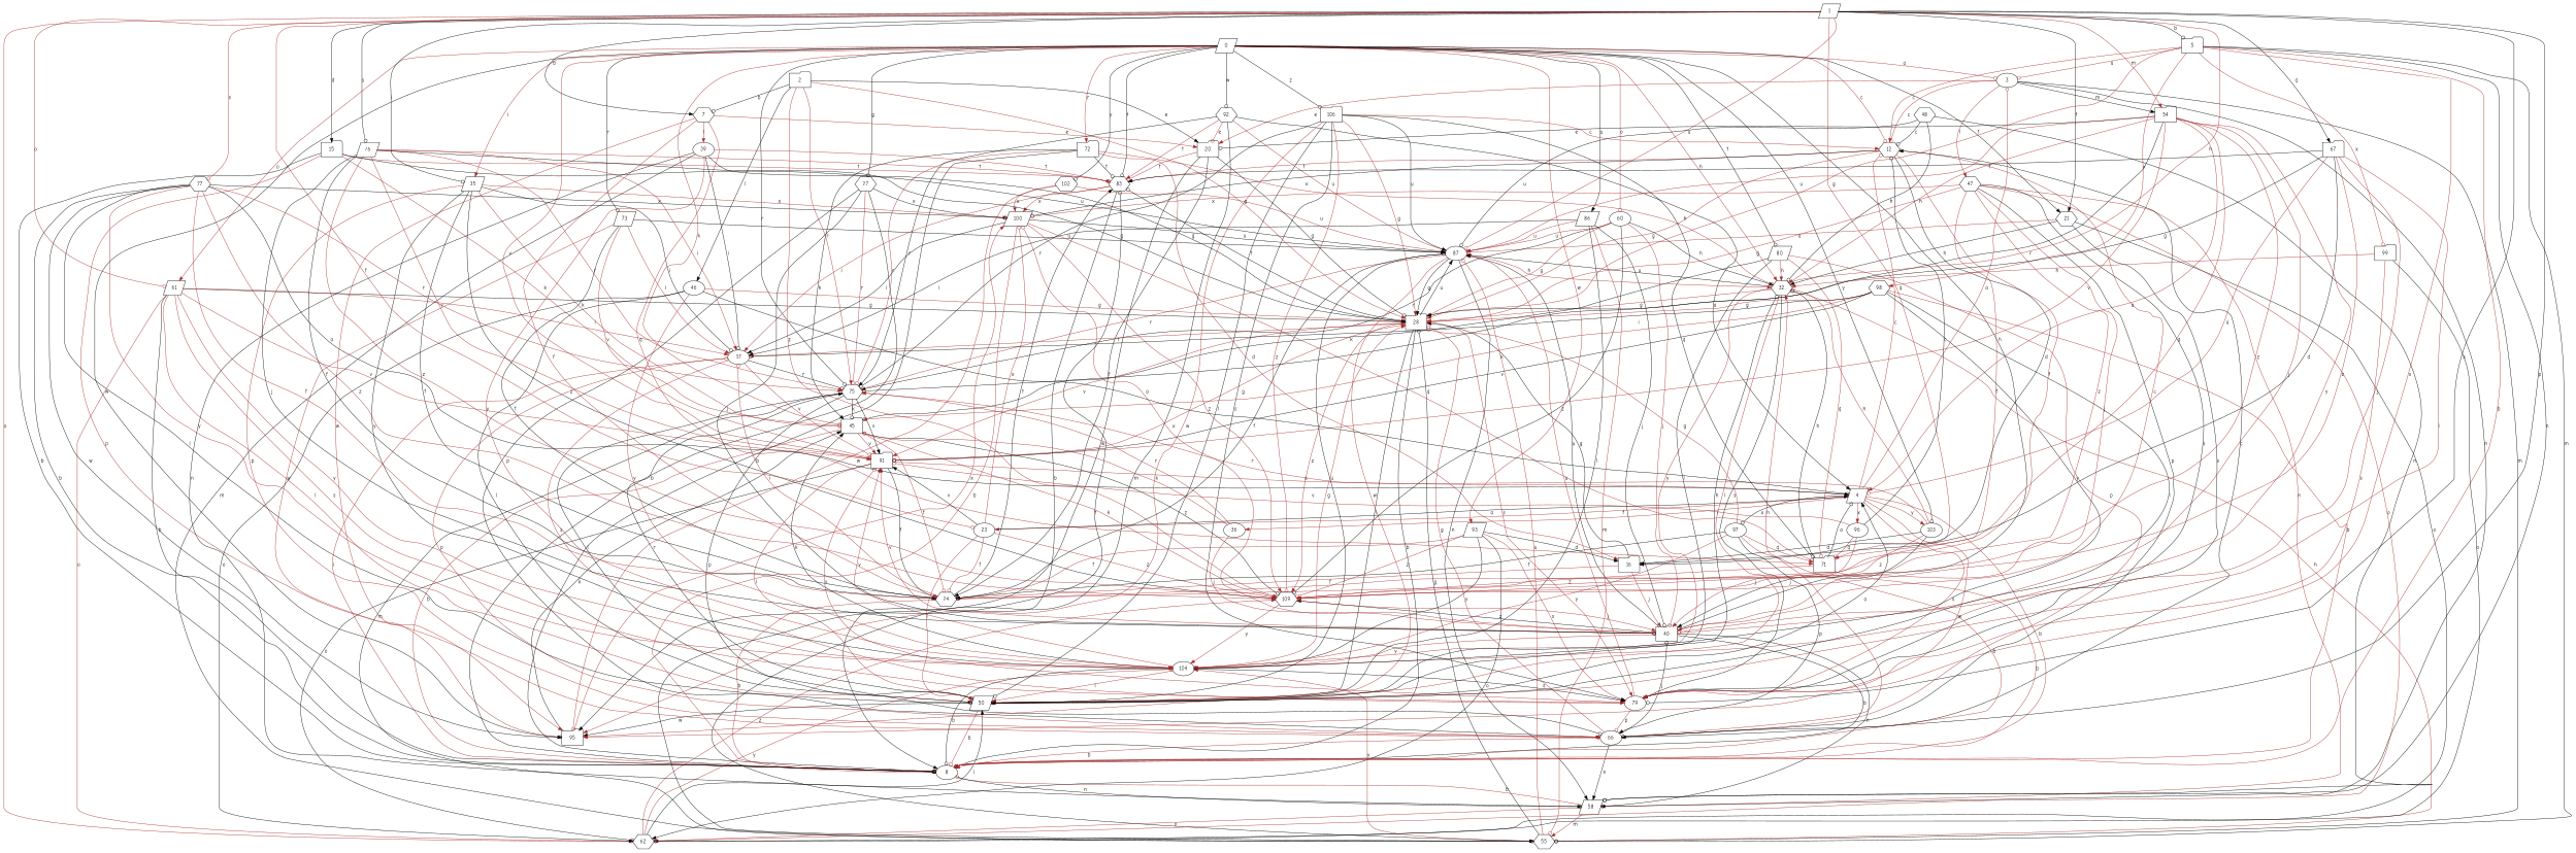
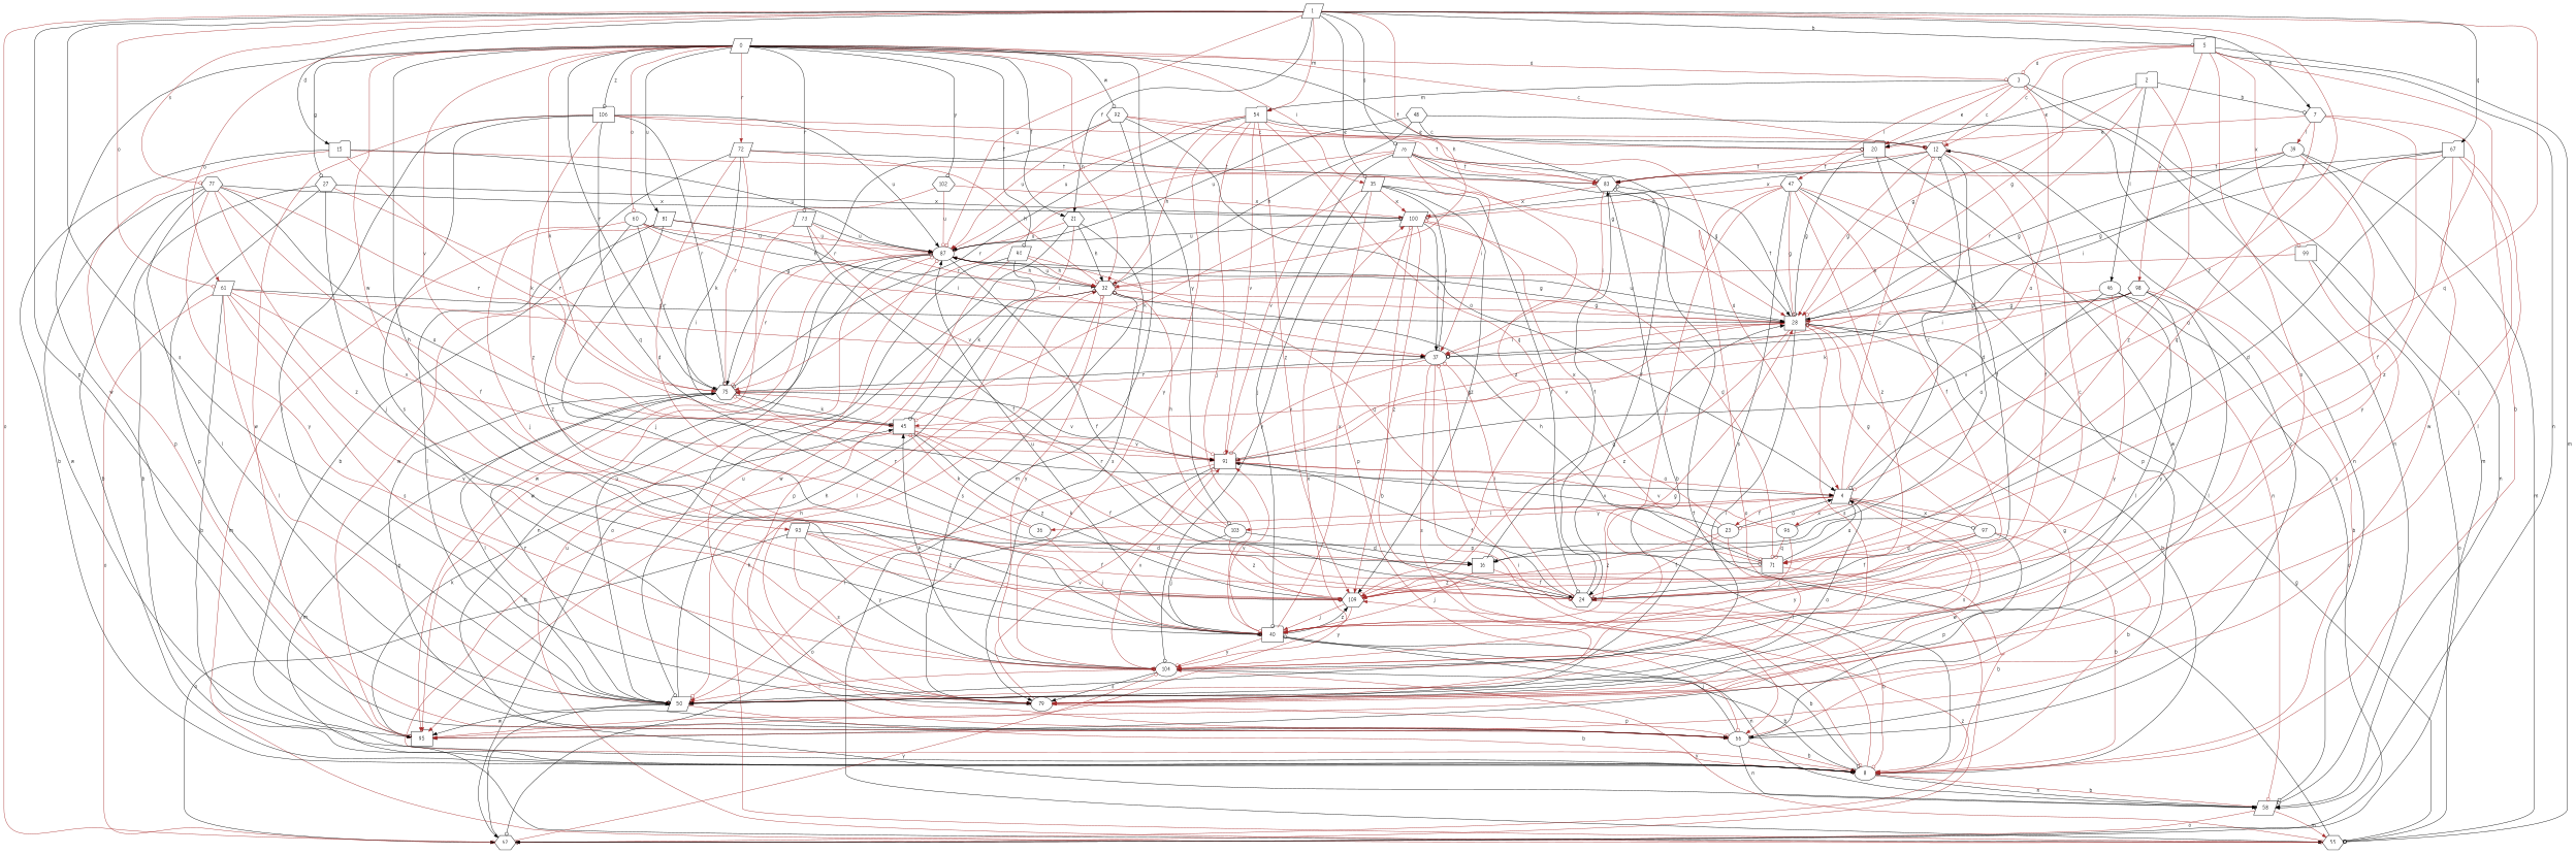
  strict digraph {
    fontname="Comic Neue"
    node [fontname="Comic Neue" shape=hexagon]
    edge [arrowhead=odot color=brown fontname="Comic Neue"]
    0 [shape=parallelogram]
    3 [shape=ellipse]
    12
    21
    27
    32
    35 [shape=parallelogram]
    40 [shape=folder]
    45 [shape=folder]
    60 [shape=ellipse]
    61 [shape=parallelogram]
-   72 [shape=folder]
+   72 [shape=parallelogram]
    73 [shape=parallelogram]
    75
    80 [shape=parallelogram]
    83
-   86 [shape=parallelogram]
+   86 [shape=parallelogram label=81]
    91 [shape=folder]
    92
    93 [shape=parallelogram]
    95 [shape=folder]
    102
    103 [shape=ellipse]
    106 [shape=folder]
    54 [shape=folder]
    20 [shape=folder]
    47
    55
    58 [shape=parallelogram]
    28 [shape=folder]
    24
    16 [shape=folder]
    100 [shape=parallelogram]
    62
    79 [shape=ellipse]
    87 [shape=ellipse]
    66 [shape=ellipse]
    8 [shape=ellipse]
    50 [shape=parallelogram]
    104 [shape=ellipse]
    109
    37 [shape=ellipse]
    71 [shape=folder]
    4 [shape=parallelogram]
    1 [shape=parallelogram]
    5 [shape=folder]
    7
    15 [shape=folder]
    23 [shape=ellipse]
    67 [shape=folder]
    76 [shape=parallelogram]
    77
    98
    99 [shape=folder]
    n55 [label=39 shape=ellipse]
    2 [shape=folder]
    46 [shape=ellipse]
    36 [shape=ellipse]
    96 [shape=ellipse]
    97 [shape=ellipse]
    48
    0 -> 3 [label=a]
    0 -> 12 [label=c]
    0 -> 21 [arrowhead=normal color=black label=f]
    0 -> 27 [color=black label=g]
    0 -> 32 [arrowhead=normal label=h]
    0 -> 35 [arrowhead=normal label=i]
    0 -> 40 [color=black label=h]
    0 -> 45 [label=k]
    0 -> 60 [label=o]
    0 -> 61 [arrowhead=normal label=o]
    0 -> 72 [arrowhead=normal label=r]
    0 -> 73 [color=black label=r]
    0 -> 75 [color=black label=r]
    0 -> 80 [color=black label=t]
    0 -> 83 [color=black label=t]
    0 -> 86 [arrowhead=normal color=black label=u]
    0 -> 91 [label=v]
    0 -> 92 [color=black label=w]
    0 -> 93 [arrowhead=normal label=w]
    0 -> 95 [color=black label=w]
    0 -> 102 [color=black label=y]
    0 -> 103 [color=black label=y]
    0 -> 106 [color=black label=z]
    3 -> 12 [label=c]
    3 -> 54 [arrowhead=normal color=black label=m]
    3 -> 20 [arrowhead=normal label=e]
    3 -> 47 [arrowhead=normal label=l]
    3 -> 55 [color=black label=m]
    3 -> 58 [color=black label=n]
    12 -> 83 [arrowhead=normal label=t]
    12 -> 28 [arrowhead=normal label=g]
    12 -> 24 [label=f]
    12 -> 16 [arrowhead=normal color=black label=d]
    12 -> 100 [color=black label=x]
    21 -> 32 [arrowhead=normal color=black label=h]
+   21 -> 95 [arrowhead=normal label=w]
    21 -> 62 [arrowhead=normal color=black label=o]
    21 -> 79 [arrowhead=normal color=black label=s]
    21 -> 87 [label=u]
    27 -> 40 [color=black label=j]
    27 -> 75 [label=r]
    27 -> 100 [color=black label=x]
    27 -> 66 [arrowhead=normal color=black label=p]
    27 -> 8 [color=black label=b]
    32 -> 28 [arrowhead=normal label=g]
    32 -> 79 [arrowhead=normal color=black label=s]
    32 -> 87 [arrowhead=normal color=black label=u]
    32 -> 50 [label=l]
    32 -> 104 [label=y]
    35 -> 45 [label=k]
    35 -> 24 [color=black label=f]
    35 -> 100 [arrowhead=normal label=x]
    35 -> 66 [label=p]
    35 -> 104 [color=black label=y]
    35 -> 109 [arrowhead=normal color=black label=z]
    35 -> 37 [color=black label=i]
    40 -> 12 [label=c]
    40 -> 91 [arrowhead=normal label=v]
    40 -> 58 [color=black label=n]
    40 -> 100 [label=x]
    40 -> 87 [arrowhead=normal color=black label=u]
    40 -> 8 [color=black label=b]
    40 -> 104 [label=y]
    40 -> 109 [arrowhead=normal color=black label=z]
    45 -> 91 [arrowhead=normal label=v]
    45 -> 24 [label=f]
    45 -> 8 [label=b]
    45 -> 109 [color=black label=z]
    60 -> 32 [arrowhead=normal color=black label=h]
    60 -> 40 [label=j]
    60 -> 75 [arrowhead=normal color=black label=r]
    60 -> 28 [arrowhead=normal label=g]
    60 -> 87 [arrowhead=normal label=u]
    60 -> 109 [color=black label=z]
    61 -> 91 [arrowhead=normal label=v]
    61 -> 28 [arrowhead=normal color=black label=g]
    61 -> 62 [arrowhead=normal label=o]
    61 -> 79 [arrowhead=normal label=s]
    61 -> 8 [arrowhead=normal color=black label=b]
    61 -> 50 [arrowhead=normal label=l]
    61 -> 104 [label=y]
    61 -> 37 [arrowhead=normal label=i]
    72 -> 32 [label=h]
    72 -> 45 [arrowhead=normal color=black label=k]
    72 -> 75 [label=r]
    72 -> 83 [color=black label=t]
    72 -> 16 [arrowhead=normal label=d]
    72 -> 8 [color=black label=b]
    73 -> 91 [label=v]
    73 -> 95 [arrowhead=normal label=w]
    73 -> 24 [color=black label=f]
    73 -> 87 [arrowhead=normal color=black label=u]
    73 -> 37 [arrowhead=normal label=i]
    75 -> 45 [color=black label=k]
    75 -> 91 [arrowhead=normal color=black label=v]
    75 -> 55 [arrowhead=normal color=black label=m]
    75 -> 66 [color=black label=p]
    75 -> 50 [color=black label=l]
    80 -> 32 [arrowhead=normal label=h]
    80 -> 45 [color=black label=k]
    80 -> 66 [label=p]
    80 -> 50 [color=black label=l]
    80 -> 71 [label=q]
    83 -> 100 [arrowhead=normal label=x]
    83 -> 8 [arrowhead=normal color=black label=b]
    83 -> 37 [arrowhead=normal label=i]
    86 -> 40 [color=black label=j]
    86 -> 55 [label=m]
    86 -> 87 [label=u]
    86 -> 50 [color=black label=l]
    86 -> 37 [arrowhead=normal color=black label=i]
    91 -> 28 [arrowhead=normal label=g]
    91 -> 24 [color=black label=f]
    91 -> 62 [color=black label=o]
    91 -> 50 [arrowhead=normal label=l]
    91 -> 4 [arrowhead=normal label=a]
    92 -> 75 [arrowhead=normal color=black label=r]
    92 -> 83 [arrowhead=normal label=t]
    92 -> 20 [label=e]
    92 -> 55 [arrowhead=normal color=black label=m]
    92 -> 87 [arrowhead=normal label=u]
    92 -> 4 [arrowhead=normal color=black label=a]
    93 -> 24 [label=f]
    93 -> 16 [arrowhead=normal color=black label=d]
    93 -> 62 [arrowhead=normal color=black label=o]
    93 -> 79 [arrowhead=normal label=s]
    93 -> 104 [color=black label=y]
    93 -> 109 [label=z]
    95 -> 45 [arrowhead=normal color=black label=k]
    95 -> 100 [arrowhead=normal label=x]
    102 -> 95 [label=w]
    102 -> 100 [arrowhead=normal label=x]
    102 -> 87 [label=u]
    103 -> 32 [label=h]
    103 -> 40 [arrowhead=normal color=black label=j]
    103 -> 75 [arrowhead=normal label=r]
    103 -> 16 [arrowhead=normal color=black label=d]
    103 -> 109 [arrowhead=normal label=z]
    106 -> 12 [arrowhead=normal label=c]
    106 -> 75 [color=black label=r]
    106 -> 95 [arrowhead=normal label=w]
    106 -> 28 [arrowhead=normal label=g]
    106 -> 79 [arrowhead=normal color=black label=s]
    106 -> 87 [arrowhead=normal color=black label=u]
    106 -> 50 [color=black label=l]
    106 -> 109 [label=z]
    106 -> 71 [color=black label=q]
    54 -> 32 [arrowhead=normal label=h]
    54 -> 40 [label=j]
    54 -> 75 [color=black label=r]
    54 -> 91 [label=v]
    54 -> 20 [color=black label=e]
    54 -> 87 [arrowhead=normal label=u]
    54 -> 104 [label=y]
    54 -> 109 [arrowhead=normal label=z]
    54 -> 71 [label=q]
    54 -> 4 [arrowhead=normal label=a]
    20 -> 83 [label=t]
    20 -> 95 [arrowhead=normal color=black label=w]
    20 -> 28 [color=black label=g]
    20 -> 24 [arrowhead=normal color=black label=f]
    47 -> 40 [arrowhead=normal label=j]
    47 -> 58 [label=n]
    47 -> 28 [label=g]
    47 -> 24 [label=f]
    47 -> 100 [label=x]
    47 -> 62 [label=o]
    47 -> 79 [arrowhead=normal color=black label=s]
    47 -> 66 [color=black label=p]
    47 -> 109 [label=z]
    55 -> 32 [label=h]
    55 -> 83 [color=black label=t]
    55 -> 28 [color=black label=g]
    55 -> 87 [label=u]
    55 -> 104 [arrowhead=normal label=y]
    58 -> 55 [arrowhead=normal label=m]
    58 -> 62 [arrowhead=normal label=o]
    58 -> 8 [label=b]
    28 -> 83 [color=black label=t]
    28 -> 91 [arrowhead=normal label=v]
    28 -> 79 [arrowhead=normal label=s]
    28 -> 87 [arrowhead=normal color=black label=u]
    28 -> 8 [color=black label=b]
    28 -> 50 [color=black label=l]
    28 -> 109 [arrowhead=normal label=z]
    28 -> 37 [arrowhead=normal label=i]
    24 -> 83 [arrowhead=normal color=black label=t]
    24 -> 8 [label=b]
    24 -> 37 [label=i]
    16 -> 40 [arrowhead=normal label=j]
    16 -> 28 [arrowhead=normal color=black label=g]
    16 -> 24 [label=f]
    100 -> 87 [arrowhead=normal color=black label=u]
    100 -> 8 [label=b]
    100 -> 109 [arrowhead=normal label=z]
    100 -> 37 [arrowhead=normal color=black label=i]
    100 -> 71 [label=q]
    62 -> 50 [arrowhead=normal color=black label=l]
    62 -> 104 [label=y]
    62 -> 109 [arrowhead=normal label=z]
    79 -> 91 [label=v]
    79 -> 87 [label=u]
    79 -> 66 [label=p]
    87 -> 32 [arrowhead=normal label=h]
    87 -> 75 [label=r]
    87 -> 95 [arrowhead=normal label=w]
    87 -> 58 [arrowhead=normal color=black label=n]
    87 -> 28 [arrowhead=normal color=black label=g]
    87 -> 24 [arrowhead=normal color=black label=f]
    66 -> 12 [arrowhead=normal color=black label=c]
    66 -> 32 [arrowhead=normal label=h]
    66 -> 40 [color=black label=j]
    66 -> 58 [arrowhead=normal color=black label=n]
    66 -> 28 [label=g]
    66 -> 8 [arrowhead=normal label=b]
    8 -> 58 [color=black label=n]
    8 -> 37 [label=i]
    50 -> 32 [color=black label=h]
    50 -> 75 [arrowhead=normal color=black label=r]
    50 -> 95 [arrowhead=normal color=black label=w]
    50 -> 87 [color=black label=u]
    50 -> 8 [label=b]
    50 -> 4 [arrowhead=normal color=black label=a]
    104 -> 45 [arrowhead=normal color=black label=k]
    104 -> 91 [arrowhead=normal label=v]
    104 -> 28 [arrowhead=normal label=g]
    104 -> 79 [arrowhead=normal color=black label=s]
    104 -> 8 [color=black label=b]
    104 -> 50 [arrowhead=normal label=l]
    109 -> 40 [arrowhead=normal label=j]
    109 -> 45 [label=k]
    109 -> 104 [arrowhead=normal label=y]
    37 -> 75 [color=black label=r]
    37 -> 91 [label=v]
    37 -> 79 [arrowhead=normal label=s]
    37 -> 66 [arrowhead=normal label=p]
    71 -> 32 [color=black label=h]
    71 -> 8 [arrowhead=normal label=b]
    71 -> 109 [arrowhead=normal label=z]
    71 -> 4 [color=black label=a]
    4 -> 3 [label=a]
    4 -> 12 [label=c]
    4 -> 95 [arrowhead=normal label=w]
    4 -> 103 [arrowhead=normal label=y]
    4 -> 79 [arrowhead=normal label=s]
    4 -> 8 [label=b]
    4 -> 23 [arrowhead=normal label=f]
    4 -> 36 [arrowhead=normal label=i]
    4 -> 96 [arrowhead=normal label=x]
    4 -> 97 [color=black label=x]
    1 -> 21 [arrowhead=normal color=black label=f]
    1 -> 32 [label=h]
    1 -> 35 [color=black label=i]
    1 -> 61 [label=o]
    1 -> 54 [arrowhead=normal label=m]
    1 -> 62 [label=o]
    1 -> 79 [color=black label=s]
    1 -> 87 [label=u]
    1 -> 66 [arrowhead=normal color=black label=p]
    1 -> 71 [arrowhead=normal label=q]
    1 -> 5 [color=black label=b]
    1 -> 7 [arrowhead=normal color=black label=b]
    1 -> 15 [arrowhead=normal color=black label=d]
    1 -> 23 [label=f]
    1 -> 67 [arrowhead=normal color=black label=q]
    1 -> 76 [color=black label=s]
    1 -> 77 [label=s]
    5 -> 3 [label=a]
    5 -> 12 [arrowhead=normal label=c]
    5 -> 55 [color=black label=m]
    5 -> 58 [arrowhead=normal color=black label=n]
    5 -> 28 [label=g]
    5 -> 79 [label=s]
    5 -> 8 [label=b]
    5 -> 98 [arrowhead=normal label=x]
    5 -> 99 [label=x]
    7 -> 95 [arrowhead=normal label=w]
    7 -> 20 [arrowhead=normal label=e]
    7 -> 24 [arrowhead=normal label=f]
    7 -> 71 [arrowhead=normal label=q]
    7 -> n55 [arrowhead=normal label=l]
    15 -> 45 [label=k]
    15 -> 83 [arrowhead=normal label=t]
    15 -> 87 [arrowhead=normal color=black label=u]
    15 -> 66 [label=p]
    15 -> 8 [color=black label=b]
    23 -> 91 [arrowhead=normal color=black label=v]
    23 -> 24 [label=f]
    23 -> 100 [label=x]
    23 -> 50 [label=l]
    23 -> 109 [arrowhead=normal label=z]
    23 -> 4 [arrowhead=normal color=black label=a]
    67 -> 40 [label=j]
    67 -> 83 [arrowhead=normal color=black label=t]
    67 -> 28 [arrowhead=normal color=black label=g]
    67 -> 16 [color=black label=d]
    67 -> 50 [arrowhead=normal label=l]
    67 -> 109 [label=z]
    67 -> 4 [label=a]
    76 -> 40 [color=black label=j]
    76 -> 75 [arrowhead=normal label=r]
    76 -> 83 [label=t]
    76 -> 91 [arrowhead=normal label=v]
    76 -> 28 [arrowhead=normal color=black label=g]
    76 -> 24 [arrowhead=normal color=black label=f]
    76 -> 109 [label=z]
    76 -> 37 [arrowhead=normal label=i]
    77 -> 75 [arrowhead=normal label=r]
    77 -> 95 [arrowhead=normal color=black label=w]
    77 -> 24 [label=f]
    77 -> 100 [color=black label=x]
    77 -> 8 [color=black label=b]
    77 -> 50 [color=black label=l]
    77 -> 104 [arrowhead=normal label=y]
    77 -> 109 [label=z]
    77 -> 4 [arrowhead=normal color=black label=a]
    98 -> 45 [arrowhead=normal label=k]
    98 -> 91 [color=black label=v]
    98 -> 28 [arrowhead=normal label=g]
    98 -> 8 [arrowhead=normal label=b]
    98 -> 50 [arrowhead=normal color=black label=l]
    98 -> 104 [arrowhead=normal color=black label=y]
    98 -> 37 [color=black label=i]
    99 -> 32 [arrowhead=normal label=h]
    99 -> 62 [color=black label=o]
    99 -> 79 [arrowhead=normal label=s]
    n55 -> 83 [label=t]
    n55 -> 55 [color=black label=m]
    n55 -> 58 [arrowhead=normal color=black label=n]
    n55 -> 28 [color=black label=g]
    n55 -> 104 [label=y]
    n55 -> 37 [color=black label=i]
    2 -> 75 [arrowhead=normal label=r]
    2 -> 20 [arrowhead=normal color=black label=e]
    2 -> 28 [arrowhead=normal label=g]
    2 -> 109 [arrowhead=normal label=z]
    2 -> 7 [color=black label=b]
    2 -> 46 [arrowhead=normal color=black label=l]
    46 -> 28 [label=g]
    46 -> 62 [arrowhead=normal color=black label=o]
    46 -> 50 [color=black label=l]
    46 -> 104 [arrowhead=normal label=y]
    46 -> 4 [color=black label=a]
    36 -> 40 [label=j]
    36 -> 45 [label=k]
    36 -> 75 [label=r]
    96 -> 12 [color=black label=c]
    96 -> 40 [arrowhead=normal label=j]
    96 -> 91 [label=v]
    96 -> 71 [label=q]
    97 -> 28 [label=g]
    97 -> 24 [color=black label=f]
    97 -> 66 [arrowhead=normal color=black label=p]
    97 -> 8 [arrowhead=normal label=b]
    97 -> 104 [arrowhead=normal label=y]
    97 -> 71 [arrowhead=normal label=q]
    48 -> 12 [color=black label=c]
    48 -> 32 [color=black label=h]
    48 -> 58 [color=black label=n]
    48 -> 87 [color=black label=u]
  }
